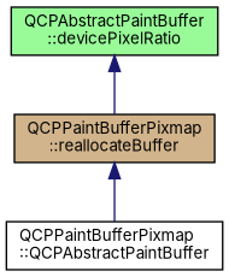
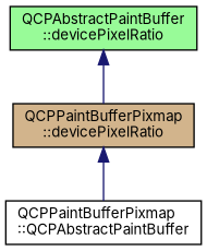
  digraph {
    fontname=Inter
    rankdir=TB
    node [color=black fontname=Inter fontsize=10 shape=record style=filled]
    edge [color=midnightblue dir=back fontname=Inter fontsize=10 labelfontname=Helvetica labelfontsize=10 style=solid]
    n1 [fillcolor=palegreen fontcolor=black height=0.2 label="QCPAbstractPaintBuffer\l::devicePixelRatio" width=0.4]
-   n2 [fillcolor=tan height=0.2 label="QCPPaintBufferPixmap\l::reallocateBuffer" width=0.4]
+   n2 [fillcolor=tan height=0.2 label="QCPPaintBufferPixmap\l::devicePixelRatio" width=0.4]
    n3 [fillcolor=white height=0.2 label="QCPPaintBufferPixmap\l::QCPAbstractPaintBuffer" width=0.4]
    n1 -> n2
    n2 -> n3
  }
